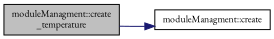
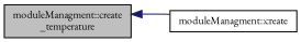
  digraph {
    rankdir=LR
    fontname="EB Garamond"
    node [color=black fontname="EB Garamond" fontsize=10 shape=record style=filled]
    n1 [fillcolor=grey75 fontcolor=black height=0.2 label="moduleManagment::create\l_temperature" width=0.4]
    n2 [fillcolor=white height=0.2 label="moduleManagment::create" width=0.4]
-   n1 -> n2 [color=midnightblue fontname="EB Garamond" fontsize=10 labelfontname=Helvetica labelfontsize=10 style=solid]
+   n2 -> n1 [color=midnightblue fontname="EB Garamond" fontsize=10 labelfontname=Helvetica labelfontsize=10 style=solid]
  }
